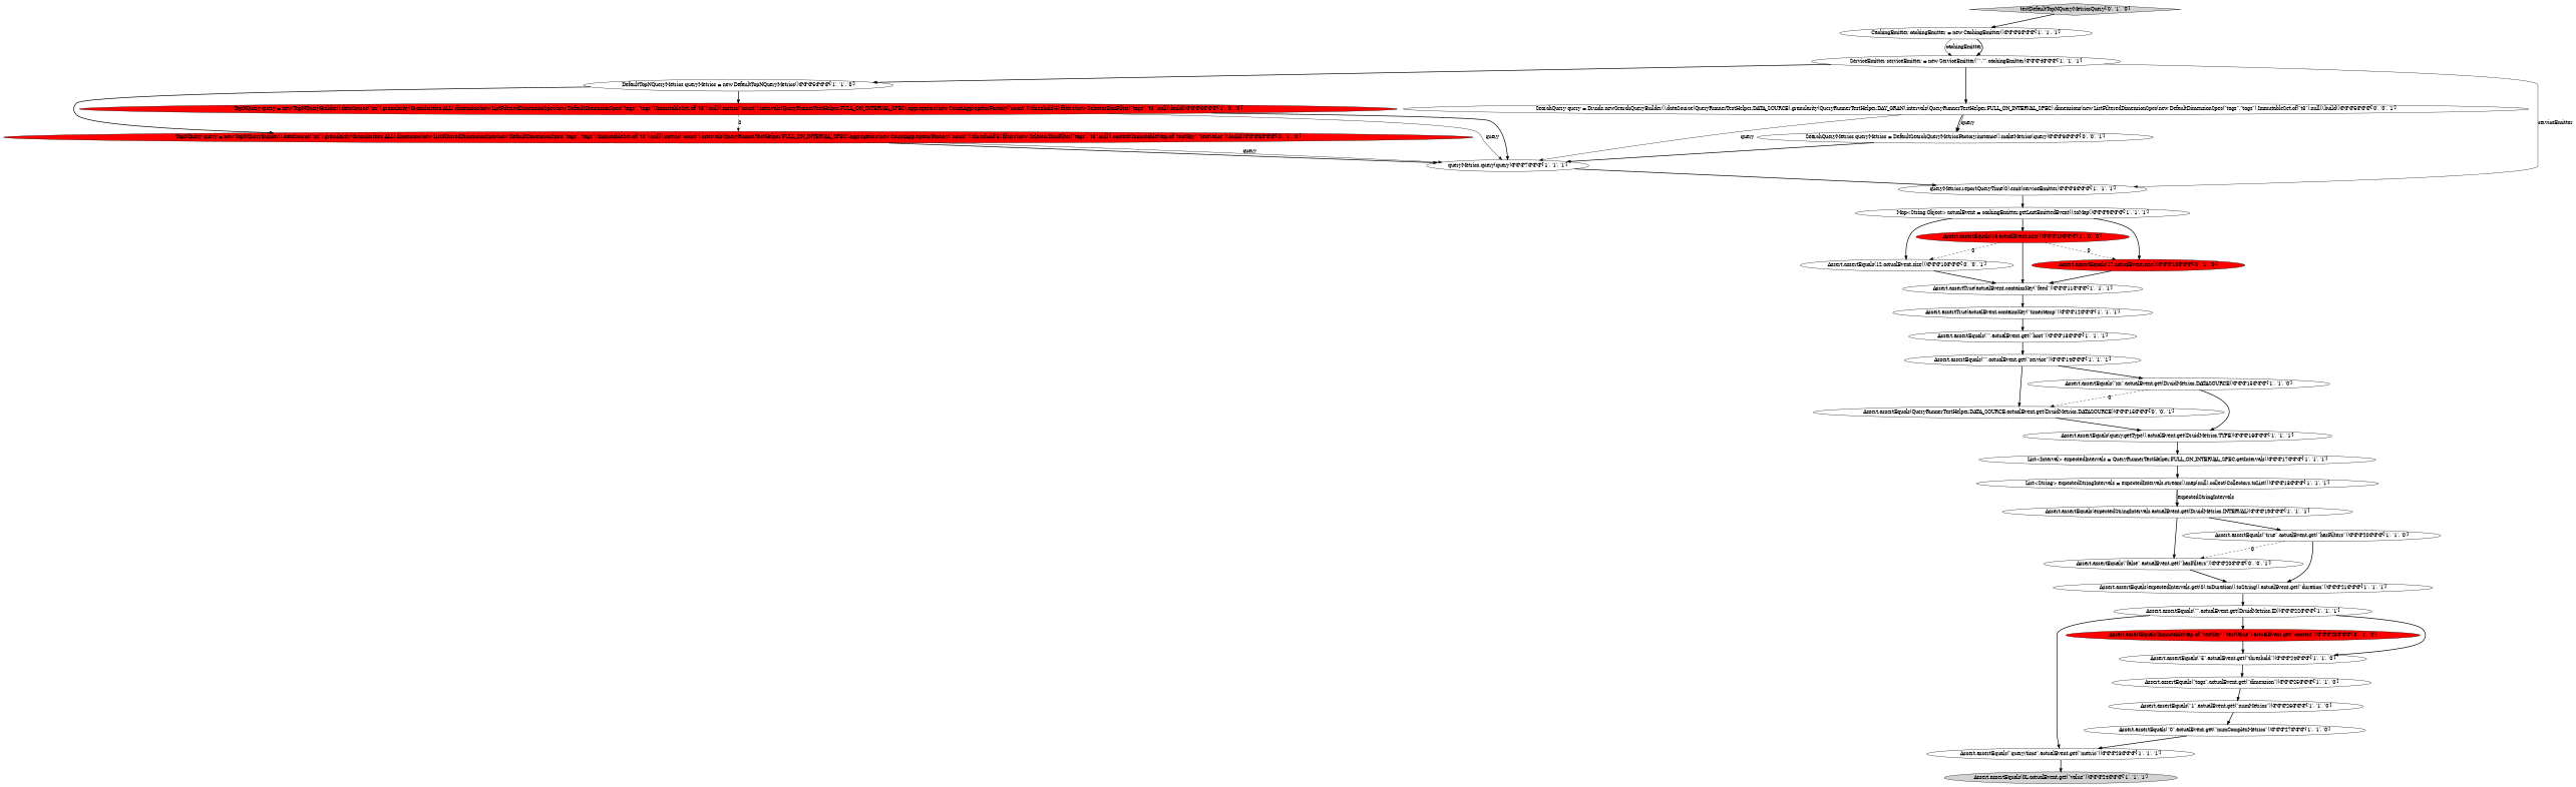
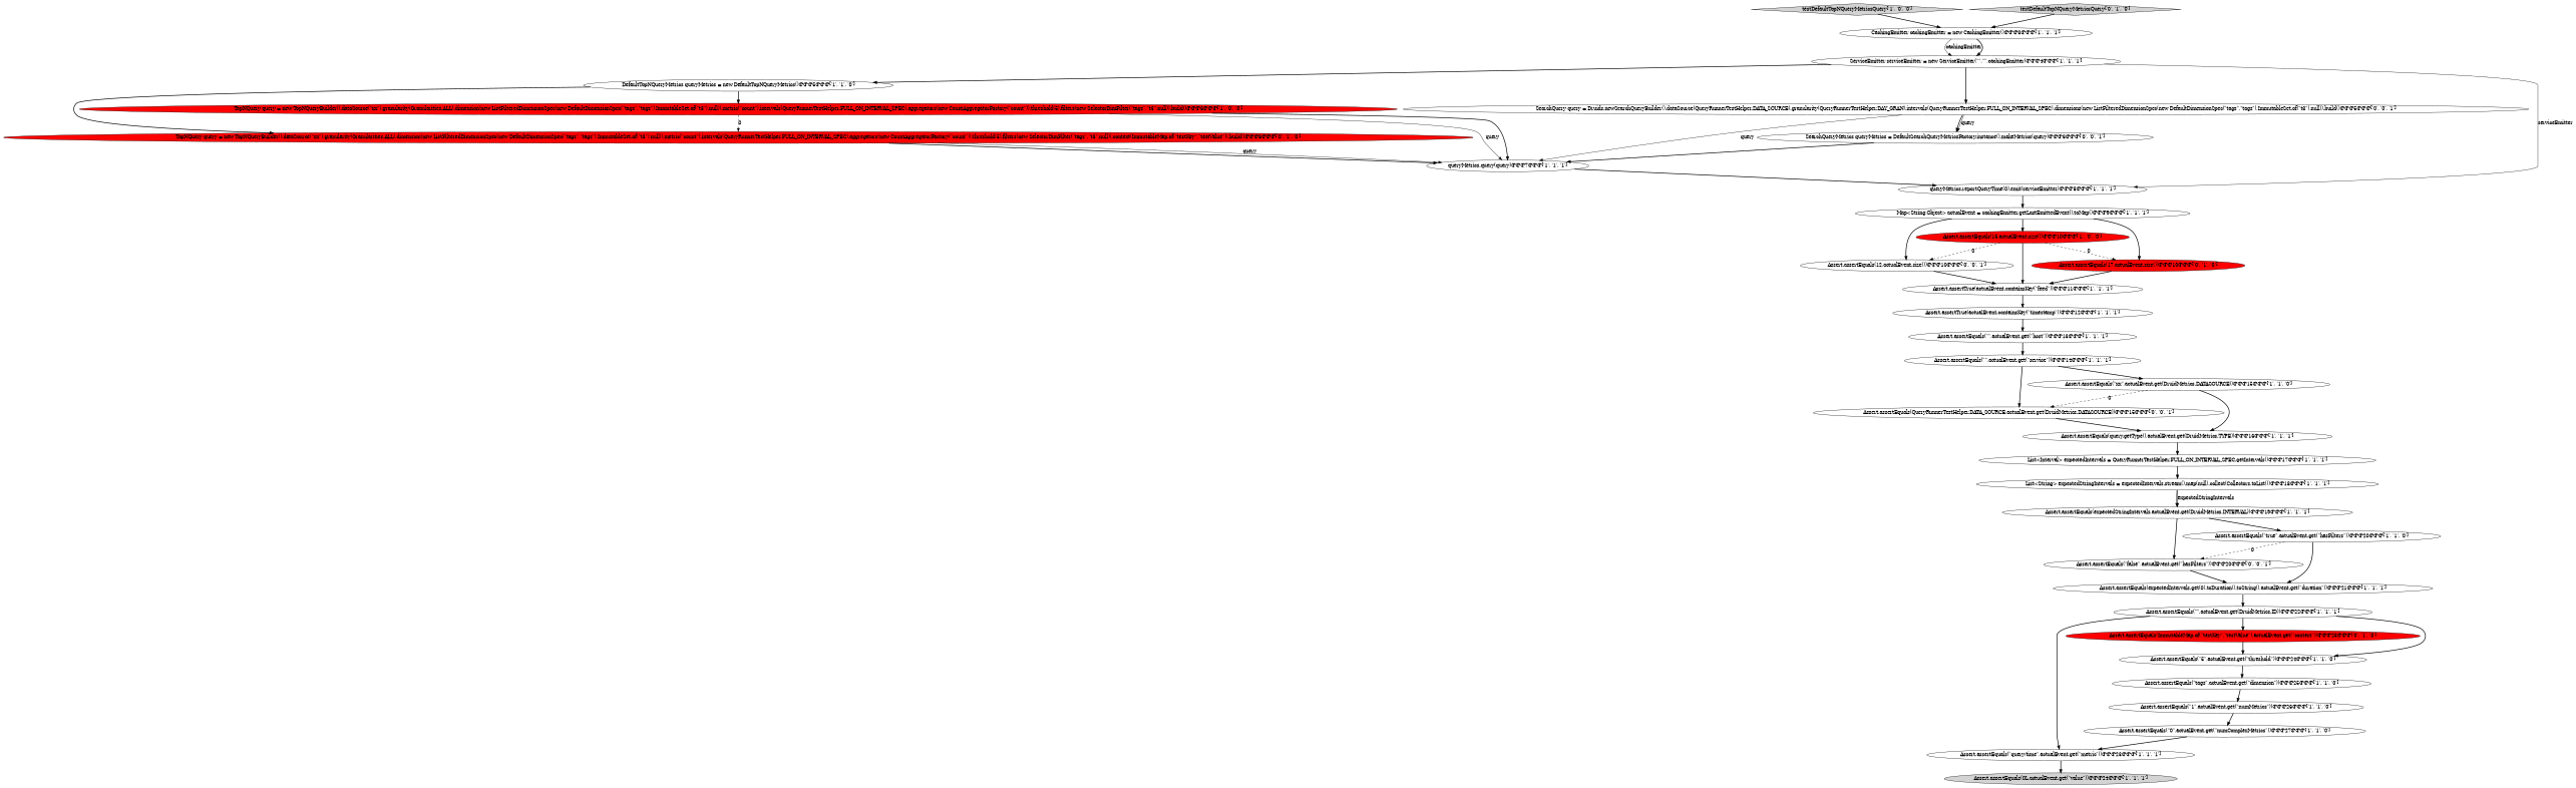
  digraph {
    node [fillcolor=white shape=ellipse style=filled]
    edge [style=bold]
    n1 [fillcolor=red label="TopNQuery query = new TopNQueryBuilder().dataSource(\"xx\").granularity(Granularities.ALL).dimension(new ListFilteredDimensionSpec(new DefaultDimensionSpec(\"tags\",\"tags\"),ImmutableSet.of(\"t3\"),null)).metric(\"count\").intervals(QueryRunnerTestHelper.FULL_ON_INTERVAL_SPEC).aggregators(new CountAggregatorFactory(\"count\")).threshold(5).filters(new SelectorDimFilter(\"tags\",\"t3\",null)).build()@@@6@@@['1', '0', '0']"]
    n2 [label="queryMetrics.query(query)@@@7@@@['1', '1', '1']"]
    n3 [fillcolor=red label="TopNQuery query = new TopNQueryBuilder().dataSource(\"xx\").granularity(Granularities.ALL).dimension(new ListFilteredDimensionSpec(new DefaultDimensionSpec(\"tags\",\"tags\"),ImmutableSet.of(\"t3\"),null)).metric(\"count\").intervals(QueryRunnerTestHelper.FULL_ON_INTERVAL_SPEC).aggregators(new CountAggregatorFactory(\"count\")).threshold(5).filters(new SelectorDimFilter(\"tags\",\"t3\",null)).context(ImmutableMap.of(\"testKey\",\"testValue\")).build()@@@6@@@['0', '1', '0']"]
    n4 [label="queryMetrics.reportQueryTime(0).emit(serviceEmitter)@@@8@@@['1', '1', '1']"]
    n5 [label="List<Interval> expectedIntervals = QueryRunnerTestHelper.FULL_ON_INTERVAL_SPEC.getIntervals()@@@17@@@['1', '1', '1']"]
    n6 [label="List<String> expectedStringIntervals = expectedIntervals.stream().map(null).collect(Collectors.toList())@@@18@@@['1', '1', '1']"]
    n7 [label="Assert.assertEquals(expectedStringIntervals,actualEvent.get(DruidMetrics.INTERVAL))@@@19@@@['1', '1', '1']"]
    n8 [label="Assert.assertEquals(12,actualEvent.size())@@@10@@@['0', '0', '1']"]
    n9 [label="Assert.assertTrue(actualEvent.containsKey(\"feed\"))@@@11@@@['1', '1', '1']"]
    n10 [label="Assert.assertTrue(actualEvent.containsKey(\"timestamp\"))@@@12@@@['1', '1', '1']"]
    n11 [label="Map<String,Object> actualEvent = cachingEmitter.getLastEmittedEvent().toMap()@@@9@@@['1', '1', '1']"]
    n12 [fillcolor=red label="Assert.assertEquals(17,actualEvent.size())@@@10@@@['0', '1', '0']"]
    n13 [fillcolor=red label="Assert.assertEquals(16,actualEvent.size())@@@10@@@['1', '0', '0']"]
    n14 [label="SearchQuery query = Druids.newSearchQueryBuilder().dataSource(QueryRunnerTestHelper.DATA_SOURCE).granularity(QueryRunnerTestHelper.DAY_GRAN).intervals(QueryRunnerTestHelper.FULL_ON_INTERVAL_SPEC).dimensions(new ListFilteredDimensionSpec(new DefaultDimensionSpec(\"tags\",\"tags\"),ImmutableSet.of(\"t3\"),null)).build()@@@5@@@['0', '0', '1']"]
    n15 [label="SearchQueryMetrics queryMetrics = DefaultSearchQueryMetricsFactory.instance().makeMetrics(query)@@@6@@@['0', '0', '1']"]
    n16 [label="Assert.assertEquals(\"false\",actualEvent.get(\"hasFilters\"))@@@20@@@['0', '0', '1']"]
    n17 [label="Assert.assertEquals(expectedIntervals.get(0).toDuration().toString(),actualEvent.get(\"duration\"))@@@21@@@['1', '1', '1']"]
    n18 [label="Assert.assertEquals(\"\",actualEvent.get(DruidMetrics.ID))@@@22@@@['1', '1', '1']"]
    n19 [fillcolor=lightgray label="Assert.assertEquals(0L,actualEvent.get(\"value\"))@@@24@@@['1', '1', '1']"]
    n20 [label="Assert.assertEquals(\"true\",actualEvent.get(\"hasFilters\"))@@@20@@@['1', '1', '0']"]
    n21 [label="Assert.assertEquals(\"query/time\",actualEvent.get(\"metric\"))@@@23@@@['1', '1', '1']"]
    n22 [label="Assert.assertEquals(\"5\",actualEvent.get(\"threshold\"))@@@24@@@['1', '1', '0']"]
    n23 [fillcolor=red label="Assert.assertEquals(ImmutableMap.of(\"testKey\",\"testValue\"),actualEvent.get(\"context\"))@@@23@@@['0', '1', '0']"]
    n24 [label="ServiceEmitter serviceEmitter = new ServiceEmitter(\"\",\"\",cachingEmitter)@@@4@@@['1', '1', '1']"]
    n25 [label="DefaultTopNQueryMetrics queryMetrics = new DefaultTopNQueryMetrics()@@@5@@@['1', '1', '0']"]
    n26 [label="Assert.assertEquals(\"tags\",actualEvent.get(\"dimension\"))@@@25@@@['1', '1', '0']"]
    n27 [label="Assert.assertEquals(\"1\",actualEvent.get(\"numMetrics\"))@@@26@@@['1', '1', '0']"]
    n28 [label="Assert.assertEquals(\"0\",actualEvent.get(\"numComplexMetrics\"))@@@27@@@['1', '1', '0']"]
+   n29 [fillcolor=lightgray label="testDefaultTopNQueryMetricsQuery['1', '0', '0']" shape=diamond]
    n30 [label="CachingEmitter cachingEmitter = new CachingEmitter()@@@3@@@['1', '1', '1']"]
    n31 [label="Assert.assertEquals(query.getType(),actualEvent.get(DruidMetrics.TYPE))@@@16@@@['1', '1', '1']"]
    n32 [label="Assert.assertEquals(\"\",actualEvent.get(\"host\"))@@@13@@@['1', '1', '1']"]
    n33 [label="Assert.assertEquals(\"\",actualEvent.get(\"service\"))@@@14@@@['1', '1', '1']"]
    n34 [label="Assert.assertEquals(QueryRunnerTestHelper.DATA_SOURCE,actualEvent.get(DruidMetrics.DATASOURCE))@@@15@@@['0', '0', '1']"]
    n35 [label="Assert.assertEquals(\"xx\",actualEvent.get(DruidMetrics.DATASOURCE))@@@15@@@['1', '1', '0']"]
    n36 [fillcolor=lightgray label="testDefaultTopNQueryMetricsQuery['0', '1', '0']" shape=diamond]
    n1 -> n2
    n1 -> n2 [label=query style=solid]
    n1 -> n3 [label=0 style=dashed]
    n2 -> n4
    n3 -> n2
    n3 -> n2 [label=query style=solid]
    n4 -> n11
    n5 -> n6
    n6 -> n7
    n6 -> n7 [label=expectedStringIntervals style=solid]
    n7 -> n16
    n7 -> n20
    n8 -> n9
    n9 -> n10
    n10 -> n32
    n11 -> n8
    n11 -> n12
    n11 -> n13
    n12 -> n9
    n13 -> n8 [label=0 style=dashed]
    n13 -> n9
    n13 -> n12 [label=0 style=dashed]
    n14 -> n2 [label=query style=solid]
    n14 -> n15
    n14 -> n15 [label=query style=solid]
    n15 -> n2
    n16 -> n17
    n17 -> n18
    n18 -> n21
    n18 -> n22
    n18 -> n23
    n20 -> n16 [label=0 style=dashed]
    n20 -> n17
    n21 -> n19
    n22 -> n26
    n23 -> n22
    n24 -> n4 [label=serviceEmitter style=solid]
    n24 -> n14
    n24 -> n25
    n25 -> n1
    n25 -> n3
    n26 -> n27
    n27 -> n28
    n28 -> n21
+   n29 -> n30
    n30 -> n24 [label=cachingEmitter style=solid]
    n30 -> n24
    n31 -> n5
    n32 -> n33
    n33 -> n34
    n33 -> n35
    n34 -> n31
    n35 -> n31
    n35 -> n34 [label=0 style=dashed]
    n36 -> n30
  }
